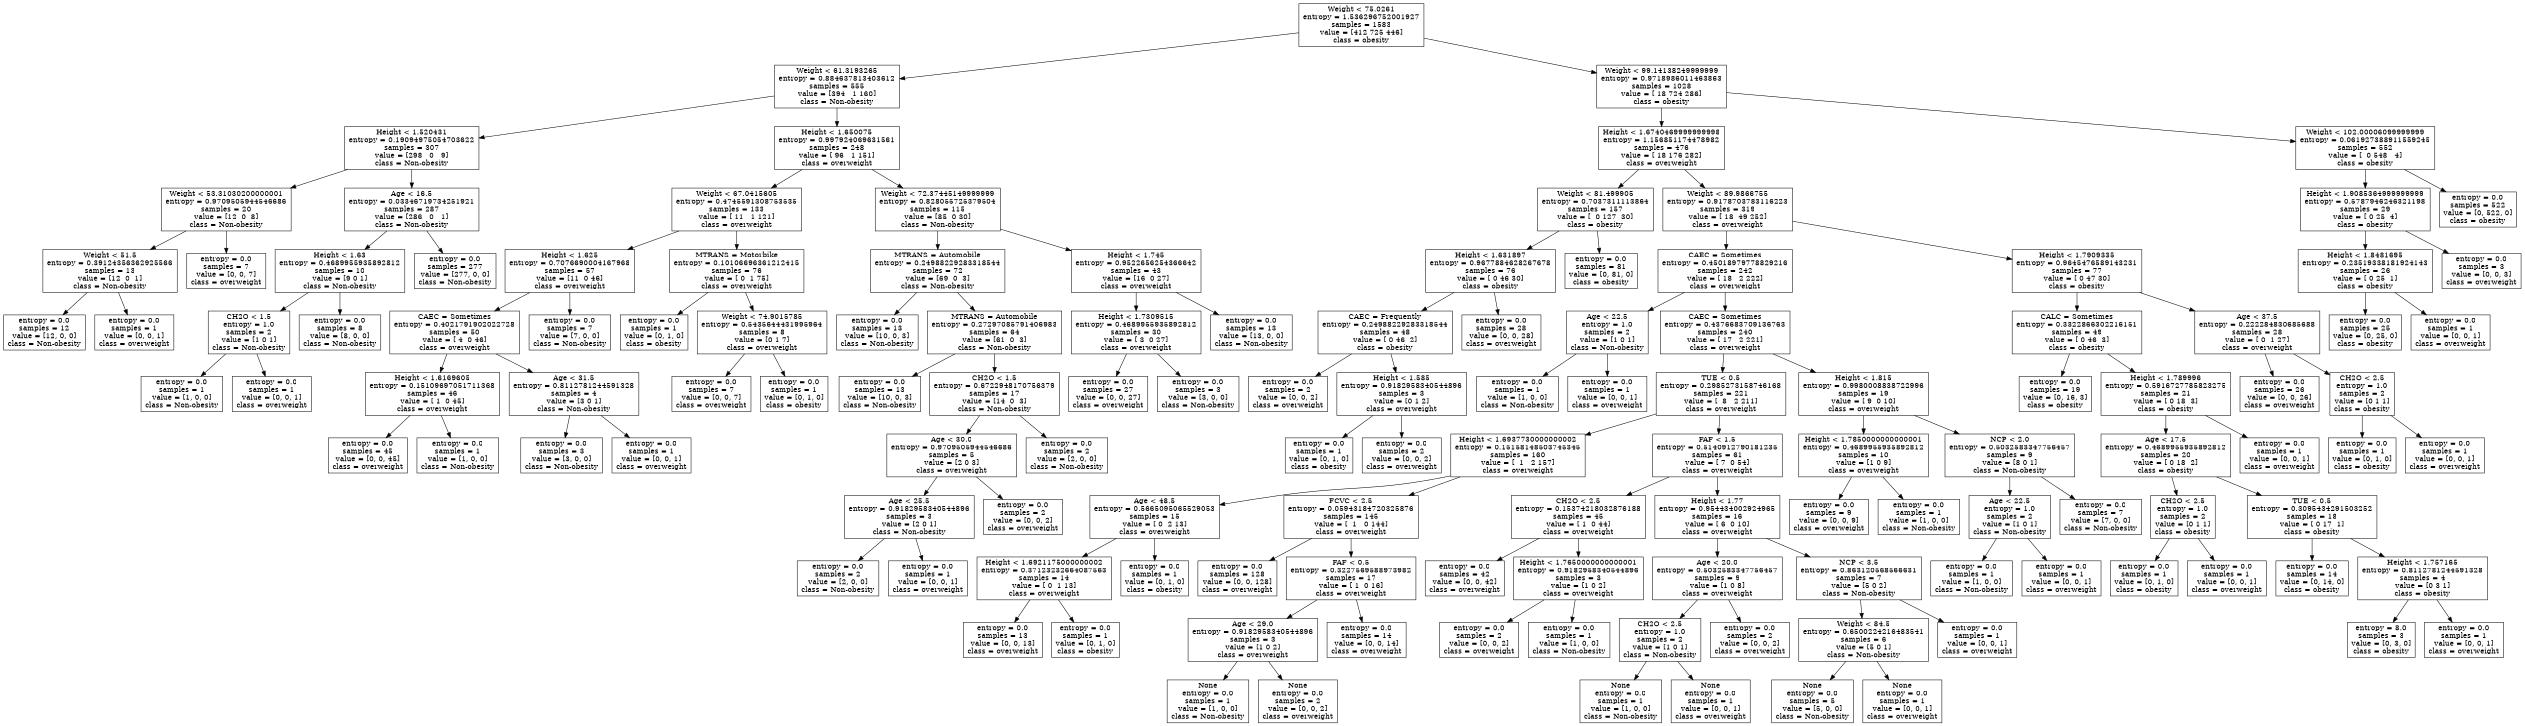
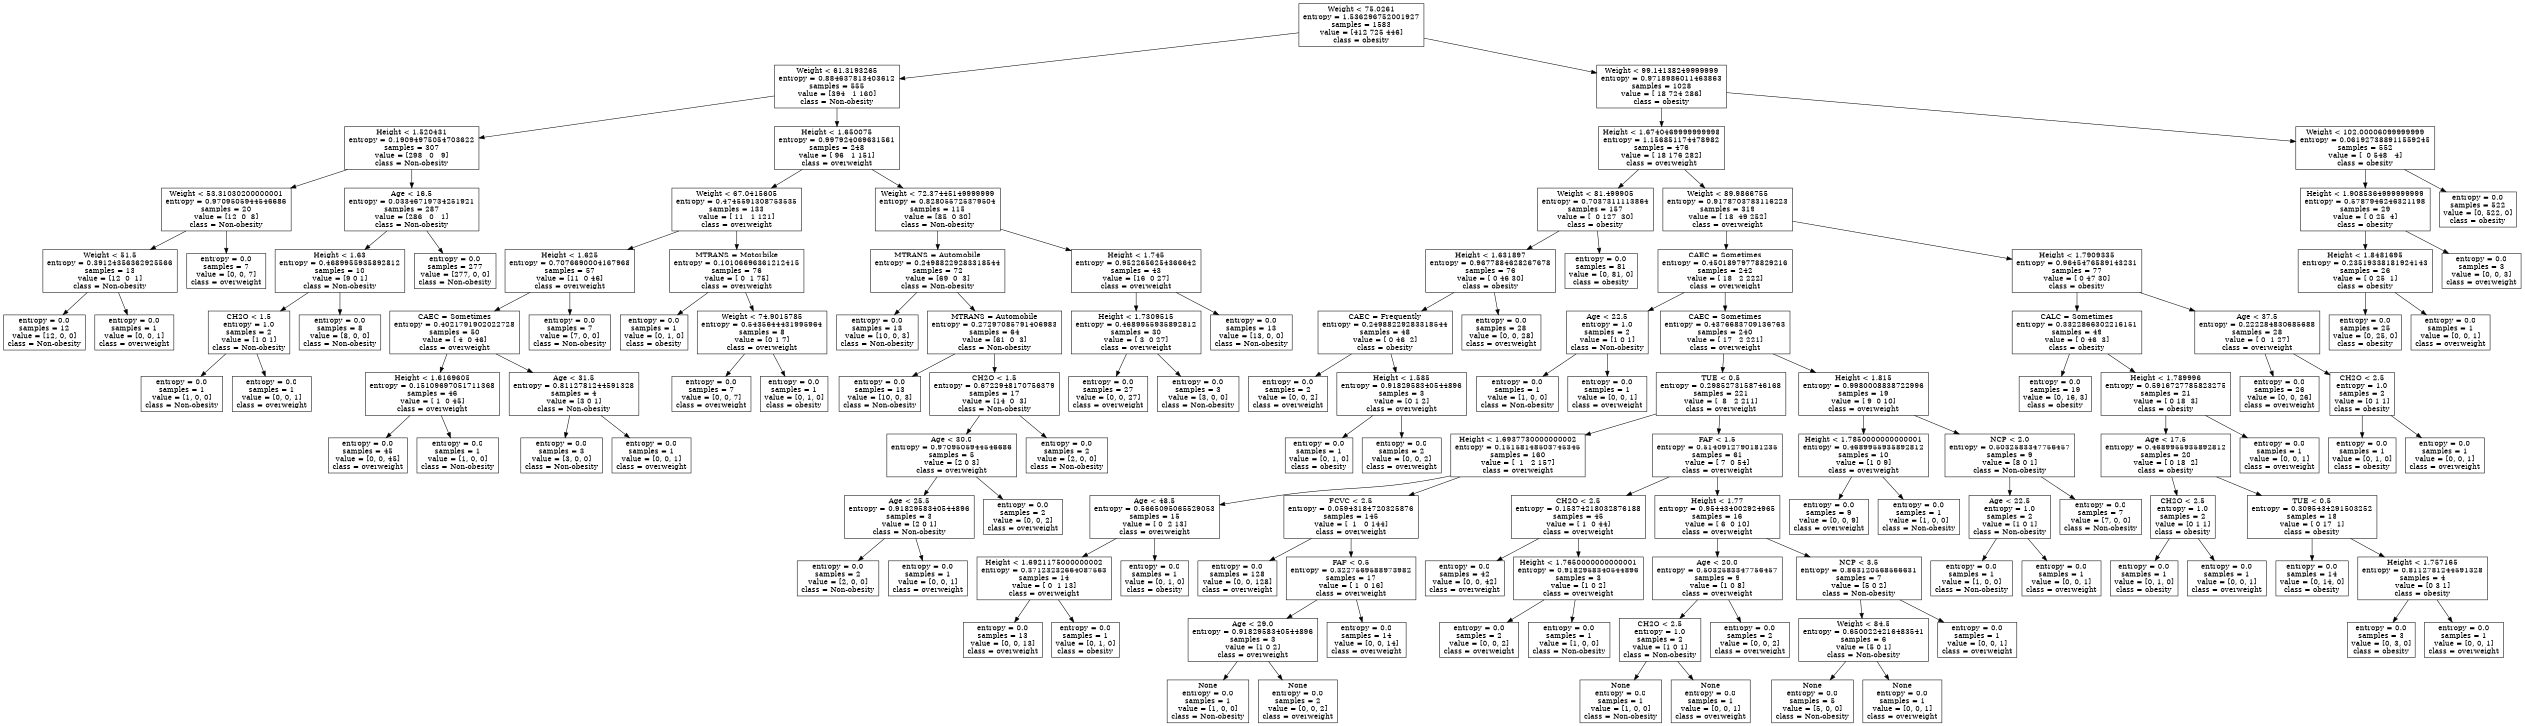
  digraph {
    node [shape=box]
    n1 [label="Weight < 75.0261\nentropy = 1.536296752001927\nsamples = 1583\nvalue = [412 725 446]\nclass = obesity"]
    n2 [label="Weight < 61.3193265\nentropy = 0.884637813403612\nsamples = 555\nvalue = [394   1 160]\nclass = Non-obesity"]
    n3 [label="Weight < 99.14138249999999\nentropy = 0.9718986011463863\nsamples = 1028\nvalue = [ 18 724 286]\nclass = obesity"]
    n4 [label="Height < 1.520431\nentropy = 0.19094975054703622\nsamples = 307\nvalue = [298   0   9]\nclass = Non-obesity"]
    n5 [label="Height < 1.650075\nentropy = 0.997924069631561\nsamples = 248\nvalue = [ 96   1 151]\nclass = overweight"]
    n6 [label="Weight < 53.31030200000001\nentropy = 0.9709505944546686\nsamples = 20\nvalue = [12  0  8]\nclass = Non-obesity"]
    n7 [label="Age < 16.5\nentropy = 0.03346719734251921\nsamples = 287\nvalue = [286   0   1]\nclass = Non-obesity"]
    n8 [label="Weight < 51.5\nentropy = 0.39124356362925566\nsamples = 13\nvalue = [12  0  1]\nclass = Non-obesity"]
    n9 [label="entropy = 0.0\nsamples = 7\nvalue = [0, 0, 7]\nclass = overweight"]
    n10 [label="entropy = 0.0\nsamples = 12\nvalue = [12, 0, 0]\nclass = Non-obesity"]
    n11 [label="entropy = 0.0\nsamples = 1\nvalue = [0, 0, 1]\nclass = overweight"]
    n12 [label="Height < 1.63\nentropy = 0.4689955935892812\nsamples = 10\nvalue = [9 0 1]\nclass = Non-obesity"]
    n13 [label="entropy = 0.0\nsamples = 277\nvalue = [277, 0, 0]\nclass = Non-obesity"]
    n14 [label="CH2O < 1.5\nentropy = 1.0\nsamples = 2\nvalue = [1 0 1]\nclass = Non-obesity"]
    n15 [label="entropy = 0.0\nsamples = 8\nvalue = [8, 0, 0]\nclass = Non-obesity"]
    n16 [label="entropy = 0.0\nsamples = 1\nvalue = [1, 0, 0]\nclass = Non-obesity"]
    n17 [label="entropy = 0.0\nsamples = 1\nvalue = [0, 0, 1]\nclass = overweight"]
    n18 [label="Weight < 67.0415605\nentropy = 0.4745591308753535\nsamples = 133\nvalue = [ 11   1 121]\nclass = overweight"]
    n19 [label="Weight < 72.37445149999999\nentropy = 0.828055725379504\nsamples = 115\nvalue = [85  0 30]\nclass = Non-obesity"]
    n20 [label="Height < 1.625\nentropy = 0.7076690004167968\nsamples = 57\nvalue = [11  0 46]\nclass = overweight"]
    n21 [label="MTRANS = Motorbike\nentropy = 0.10106696361212415\nsamples = 76\nvalue = [ 0  1 75]\nclass = overweight"]
    n22 [label="CAEC = Sometimes\nentropy = 0.4021791902022728\nsamples = 50\nvalue = [ 4  0 46]\nclass = overweight"]
    n23 [label="entropy = 0.0\nsamples = 7\nvalue = [7, 0, 0]\nclass = Non-obesity"]
    n24 [label="Height < 1.6169605\nentropy = 0.15109697051711368\nsamples = 46\nvalue = [ 1  0 45]\nclass = overweight"]
    n25 [label="Age < 31.5\nentropy = 0.8112781244591328\nsamples = 4\nvalue = [3 0 1]\nclass = Non-obesity"]
    n26 [label="entropy = 0.0\nsamples = 45\nvalue = [0, 0, 45]\nclass = overweight"]
    n27 [label="entropy = 0.0\nsamples = 1\nvalue = [1, 0, 0]\nclass = Non-obesity"]
    n28 [label="entropy = 0.0\nsamples = 3\nvalue = [3, 0, 0]\nclass = Non-obesity"]
    n29 [label="entropy = 0.0\nsamples = 1\nvalue = [0, 0, 1]\nclass = overweight"]
    n30 [label="entropy = 0.0\nsamples = 1\nvalue = [0, 1, 0]\nclass = obesity"]
    n31 [label="Weight < 74.9015785\nentropy = 0.5435644431995964\nsamples = 8\nvalue = [0 1 7]\nclass = overweight"]
    n32 [label="entropy = 0.0\nsamples = 7\nvalue = [0, 0, 7]\nclass = overweight"]
    n33 [label="entropy = 0.0\nsamples = 1\nvalue = [0, 1, 0]\nclass = obesity"]
    n34 [label="MTRANS = Automobile\nentropy = 0.24988229283318544\nsamples = 72\nvalue = [69  0  3]\nclass = Non-obesity"]
    n35 [label="Height < 1.745\nentropy = 0.9522656254366642\nsamples = 43\nvalue = [16  0 27]\nclass = overweight"]
    n36 [label="entropy = 0.0\nsamples = 13\nvalue = [10, 0, 3]\nclass = Non-obesity"]
    n37 [label="MTRANS = Automobile\nentropy = 0.27297085791406983\nsamples = 64\nvalue = [61  0  3]\nclass = Non-obesity"]
    n38 [label="entropy = 0.0\nsamples = 13\nvalue = [10, 0, 3]\nclass = Non-obesity"]
    n39 [label="CH2O < 1.5\nentropy = 0.6722948170756379\nsamples = 17\nvalue = [14  0  3]\nclass = Non-obesity"]
    n40 [label="Age < 30.0\nentropy = 0.9709505944546686\nsamples = 5\nvalue = [2 0 3]\nclass = overweight"]
    n41 [label="entropy = 0.0\nsamples = 2\nvalue = [2, 0, 0]\nclass = Non-obesity"]
    n42 [label="Age < 25.5\nentropy = 0.9182958340544896\nsamples = 3\nvalue = [2 0 1]\nclass = Non-obesity"]
    n43 [label="entropy = 0.0\nsamples = 2\nvalue = [0, 0, 2]\nclass = overweight"]
    n44 [label="entropy = 0.0\nsamples = 2\nvalue = [2, 0, 0]\nclass = Non-obesity"]
    n45 [label="entropy = 0.0\nsamples = 1\nvalue = [0, 0, 1]\nclass = overweight"]
    n46 [label="Height < 1.7309515\nentropy = 0.4689955935892812\nsamples = 30\nvalue = [ 3  0 27]\nclass = overweight"]
    n47 [label="entropy = 0.0\nsamples = 13\nvalue = [13, 0, 0]\nclass = Non-obesity"]
    n48 [label="entropy = 0.0\nsamples = 27\nvalue = [0, 0, 27]\nclass = overweight"]
    n49 [label="entropy = 0.0\nsamples = 3\nvalue = [3, 0, 0]\nclass = Non-obesity"]
    n50 [label="Height < 1.6740469999999998\nentropy = 1.156851174478982\nsamples = 476\nvalue = [ 18 176 282]\nclass = overweight"]
    n51 [label="Weight < 102.00006099999999\nentropy = 0.061927388911559245\nsamples = 552\nvalue = [  0 548   4]\nclass = obesity"]
    n52 [label="Weight < 81.499905\nentropy = 0.7037311113864\nsamples = 157\nvalue = [  0 127  30]\nclass = obesity"]
    n53 [label="Weight < 89.9866755\nentropy = 0.9178703783116223\nsamples = 319\nvalue = [ 18  49 252]\nclass = overweight"]
    n54 [label="Height < 1.631897\nentropy = 0.9677884628267678\nsamples = 76\nvalue = [ 0 46 30]\nclass = obesity"]
    n55 [label="entropy = 0.0\nsamples = 81\nvalue = [0, 81, 0]\nclass = obesity"]
    n56 [label="CAEC = Frequently\nentropy = 0.24988229283318544\nsamples = 48\nvalue = [ 0 46  2]\nclass = obesity"]
    n57 [label="entropy = 0.0\nsamples = 28\nvalue = [0, 0, 28]\nclass = overweight"]
    n58 [label="entropy = 0.0\nsamples = 2\nvalue = [0, 0, 2]\nclass = overweight"]
    n59 [label="Height < 1.585\nentropy = 0.9182958340544896\nsamples = 3\nvalue = [0 1 2]\nclass = overweight"]
    n60 [label="entropy = 0.0\nsamples = 1\nvalue = [0, 1, 0]\nclass = obesity"]
    n61 [label="entropy = 0.0\nsamples = 2\nvalue = [0, 0, 2]\nclass = overweight"]
    n62 [label="CAEC = Sometimes\nentropy = 0.45018979778829216\nsamples = 242\nvalue = [ 18   2 222]\nclass = overweight"]
    n63 [label="Height < 1.7909335\nentropy = 0.9645476589143231\nsamples = 77\nvalue = [ 0 47 30]\nclass = obesity"]
    n64 [label="Age < 22.5\nentropy = 1.0\nsamples = 2\nvalue = [1 0 1]\nclass = Non-obesity"]
    n65 [label="CAEC = Sometimes\nentropy = 0.4376683709136763\nsamples = 240\nvalue = [ 17   2 221]\nclass = overweight"]
    n66 [label="entropy = 0.0\nsamples = 1\nvalue = [1, 0, 0]\nclass = Non-obesity"]
    n67 [label="entropy = 0.0\nsamples = 1\nvalue = [0, 0, 1]\nclass = overweight"]
    n68 [label="TUE < 0.5\nentropy = 0.2985273158746168\nsamples = 221\nvalue = [  8   2 211]\nclass = overweight"]
    n69 [label="Height < 1.815\nentropy = 0.9980008838722996\nsamples = 19\nvalue = [ 9  0 10]\nclass = overweight"]
    n70 [label="Height < 1.6937730000000002\nentropy = 0.15158148503745345\nsamples = 160\nvalue = [  1   2 157]\nclass = overweight"]
    n71 [label="FAF < 1.5\nentropy = 0.5140912790181235\nsamples = 61\nvalue = [ 7  0 54]\nclass = overweight"]
    n72 [label="Age < 48.5\nentropy = 0.5665095065529053\nsamples = 15\nvalue = [ 0  2 13]\nclass = overweight"]
    n73 [label="FCVC < 2.5\nentropy = 0.05943184720325876\nsamples = 145\nvalue = [  1   0 144]\nclass = overweight"]
    n74 [label="Height < 1.6921175000000002\nentropy = 0.37123232664087563\nsamples = 14\nvalue = [ 0  1 13]\nclass = overweight"]
    n75 [label="entropy = 0.0\nsamples = 1\nvalue = [0, 1, 0]\nclass = obesity"]
    n76 [label="entropy = 0.0\nsamples = 13\nvalue = [0, 0, 13]\nclass = overweight"]
    n77 [label="entropy = 0.0\nsamples = 1\nvalue = [0, 1, 0]\nclass = obesity"]
    n78 [label="entropy = 0.0\nsamples = 128\nvalue = [0, 0, 128]\nclass = overweight"]
    n79 [label="FAF < 0.5\nentropy = 0.3227569588973982\nsamples = 17\nvalue = [ 1  0 16]\nclass = overweight"]
    n80 [label="Age < 29.0\nentropy = 0.9182958340544896\nsamples = 3\nvalue = [1 0 2]\nclass = overweight"]
    n81 [label="entropy = 0.0\nsamples = 14\nvalue = [0, 0, 14]\nclass = overweight"]
    n82 [label="None\nentropy = 0.0\nsamples = 1\nvalue = [1, 0, 0]\nclass = Non-obesity"]
    n83 [label="None\nentropy = 0.0\nsamples = 2\nvalue = [0, 0, 2]\nclass = overweight"]
    n84 [label="CH2O < 2.5\nentropy = 0.15374218032876188\nsamples = 45\nvalue = [ 1  0 44]\nclass = overweight"]
    n85 [label="Height < 1.77\nentropy = 0.954434002924965\nsamples = 16\nvalue = [ 6  0 10]\nclass = overweight"]
    n86 [label="entropy = 0.0\nsamples = 42\nvalue = [0, 0, 42]\nclass = overweight"]
    n87 [label="Height < 1.7650000000000001\nentropy = 0.9182958340544896\nsamples = 3\nvalue = [1 0 2]\nclass = overweight"]
    n88 [label="entropy = 0.0\nsamples = 2\nvalue = [0, 0, 2]\nclass = overweight"]
    n89 [label="entropy = 0.0\nsamples = 1\nvalue = [1, 0, 0]\nclass = Non-obesity"]
    n90 [label="Age < 20.0\nentropy = 0.5032583347756457\nsamples = 9\nvalue = [1 0 8]\nclass = overweight"]
    n91 [label="NCP < 3.5\nentropy = 0.863120568566631\nsamples = 7\nvalue = [5 0 2]\nclass = Non-obesity"]
    n92 [label="CH2O < 2.5\nentropy = 1.0\nsamples = 2\nvalue = [1 0 1]\nclass = Non-obesity"]
    n93 [label="entropy = 0.0\nsamples = 2\nvalue = [0, 0, 2]\nclass = overweight"]
    n94 [label="None\nentropy = 0.0\nsamples = 1\nvalue = [1, 0, 0]\nclass = Non-obesity"]
    n95 [label="None\nentropy = 0.0\nsamples = 1\nvalue = [0, 0, 1]\nclass = overweight"]
    n96 [label="Weight < 84.5\nentropy = 0.6500224216483541\nsamples = 6\nvalue = [5 0 1]\nclass = Non-obesity"]
    n97 [label="entropy = 0.0\nsamples = 1\nvalue = [0, 0, 1]\nclass = overweight"]
    n98 [label="None\nentropy = 0.0\nsamples = 5\nvalue = [5, 0, 0]\nclass = Non-obesity"]
    n99 [label="None\nentropy = 0.0\nsamples = 1\nvalue = [0, 0, 1]\nclass = overweight"]
    n100 [label="Height < 1.7850000000000001\nentropy = 0.4689955935892812\nsamples = 10\nvalue = [1 0 9]\nclass = overweight"]
    n101 [label="NCP < 2.0\nentropy = 0.5032583347756457\nsamples = 9\nvalue = [8 0 1]\nclass = Non-obesity"]
    n102 [label="entropy = 0.0\nsamples = 9\nvalue = [0, 0, 9]\nclass = overweight"]
    n103 [label="entropy = 0.0\nsamples = 1\nvalue = [1, 0, 0]\nclass = Non-obesity"]
    n104 [label="Age < 22.5\nentropy = 1.0\nsamples = 2\nvalue = [1 0 1]\nclass = Non-obesity"]
    n105 [label="entropy = 0.0\nsamples = 7\nvalue = [7, 0, 0]\nclass = Non-obesity"]
    n106 [label="entropy = 0.0\nsamples = 1\nvalue = [1, 0, 0]\nclass = Non-obesity"]
    n107 [label="entropy = 0.0\nsamples = 1\nvalue = [0, 0, 1]\nclass = overweight"]
    n108 [label="CALC = Sometimes\nentropy = 0.3322866302216151\nsamples = 49\nvalue = [ 0 46  3]\nclass = obesity"]
    n109 [label="Age < 37.5\nentropy = 0.222284830685688\nsamples = 28\nvalue = [ 0  1 27]\nclass = overweight"]
    n110 [label="entropy = 0.0\nsamples = 19\nvalue = [0, 16, 3]\nclass = obesity"]
    n111 [label="Height < 1.789996\nentropy = 0.5916727785823275\nsamples = 21\nvalue = [ 0 18  3]\nclass = obesity"]
    n112 [label="Age < 17.5\nentropy = 0.4689955935892812\nsamples = 20\nvalue = [ 0 18  2]\nclass = obesity"]
    n113 [label="entropy = 0.0\nsamples = 1\nvalue = [0, 0, 1]\nclass = overweight"]
    n114 [label="CH2O < 2.5\nentropy = 1.0\nsamples = 2\nvalue = [0 1 1]\nclass = obesity"]
    n115 [label="TUE < 0.5\nentropy = 0.3095434291503252\nsamples = 18\nvalue = [ 0 17  1]\nclass = obesity"]
    n116 [label="entropy = 0.0\nsamples = 1\nvalue = [0, 1, 0]\nclass = obesity"]
    n117 [label="entropy = 0.0\nsamples = 1\nvalue = [0, 0, 1]\nclass = overweight"]
    n118 [label="entropy = 0.0\nsamples = 14\nvalue = [0, 14, 0]\nclass = obesity"]
    n119 [label="Height < 1.757165\nentropy = 0.8112781244591328\nsamples = 4\nvalue = [0 3 1]\nclass = obesity"]
-   n120 [label="entropy = 8.0\nsamples = 3\nvalue = [0, 3, 0]\nclass = obesity"]
+   n120 [label="entropy = 0.0\nsamples = 3\nvalue = [0, 3, 0]\nclass = obesity"]
    n121 [label="entropy = 0.0\nsamples = 1\nvalue = [0, 0, 1]\nclass = overweight"]
    n122 [label="entropy = 0.0\nsamples = 26\nvalue = [0, 0, 26]\nclass = overweight"]
    n123 [label="CH2O < 2.5\nentropy = 1.0\nsamples = 2\nvalue = [0 1 1]\nclass = obesity"]
    n124 [label="entropy = 0.0\nsamples = 1\nvalue = [0, 1, 0]\nclass = obesity"]
    n125 [label="entropy = 0.0\nsamples = 1\nvalue = [0, 0, 1]\nclass = overweight"]
    n126 [label="Height < 1.9085364999999999\nentropy = 0.5787946246321198\nsamples = 29\nvalue = [ 0 25  4]\nclass = obesity"]
    n127 [label="entropy = 0.0\nsamples = 522\nvalue = [0, 522, 0]\nclass = obesity"]
    n128 [label="Height < 1.8481695\nentropy = 0.23519338181924143\nsamples = 26\nvalue = [ 0 25  1]\nclass = obesity"]
    n129 [label="entropy = 0.0\nsamples = 3\nvalue = [0, 0, 3]\nclass = overweight"]
    n130 [label="entropy = 0.0\nsamples = 25\nvalue = [0, 25, 0]\nclass = obesity"]
    n131 [label="entropy = 0.0\nsamples = 1\nvalue = [0, 0, 1]\nclass = overweight"]
    n1 -> n2
    n1 -> n3
    n2 -> n4
    n2 -> n5
    n3 -> n50
    n3 -> n51
    n4 -> n6
    n4 -> n7
    n5 -> n18
    n5 -> n19
    n6 -> n8
    n6 -> n9
    n7 -> n12
    n7 -> n13
    n8 -> n10
    n8 -> n11
    n12 -> n14
    n12 -> n15
    n14 -> n16
    n14 -> n17
    n18 -> n20
    n18 -> n21
    n19 -> n34
    n19 -> n35
    n20 -> n22
    n20 -> n23
    n21 -> n30
    n21 -> n31
    n22 -> n24
    n22 -> n25
    n24 -> n26
    n24 -> n27
    n25 -> n28
    n25 -> n29
    n31 -> n32
    n31 -> n33
    n34 -> n36
    n34 -> n37
    n35 -> n46
    n35 -> n47
    n37 -> n38
    n37 -> n39
    n39 -> n40
    n39 -> n41
    n40 -> n42
    n40 -> n43
    n42 -> n44
    n42 -> n45
    n46 -> n48
    n46 -> n49
    n50 -> n52
    n50 -> n53
    n51 -> n126
    n51 -> n127
    n52 -> n54
    n52 -> n55
    n53 -> n62
    n53 -> n63
    n54 -> n56
    n54 -> n57
    n56 -> n58
    n56 -> n59
    n59 -> n60
    n59 -> n61
    n62 -> n64
    n62 -> n65
    n63 -> n108
    n63 -> n109
    n64 -> n66
    n64 -> n67
    n65 -> n68
    n65 -> n69
    n68 -> n70
    n68 -> n71
    n69 -> n100
    n69 -> n101
    n70 -> n72
    n70 -> n73
    n71 -> n84
    n71 -> n85
    n72 -> n74
    n72 -> n75
    n73 -> n78
    n73 -> n79
    n74 -> n76
    n74 -> n77
    n79 -> n80
    n79 -> n81
    n80 -> n82
    n80 -> n83
    n84 -> n86
    n84 -> n87
    n85 -> n90
    n85 -> n91
    n87 -> n88
    n87 -> n89
    n90 -> n92
    n90 -> n93
    n91 -> n96
    n91 -> n97
    n92 -> n94
    n92 -> n95
    n96 -> n98
    n96 -> n99
    n100 -> n102
    n100 -> n103
    n101 -> n104
    n101 -> n105
    n104 -> n106
    n104 -> n107
    n108 -> n110
    n108 -> n111
    n109 -> n122
    n109 -> n123
    n111 -> n112
    n111 -> n113
    n112 -> n114
    n112 -> n115
    n114 -> n116
    n114 -> n117
    n115 -> n118
    n115 -> n119
    n119 -> n120
    n119 -> n121
    n123 -> n124
    n123 -> n125
    n126 -> n128
    n126 -> n129
    n128 -> n130
    n128 -> n131
  }
